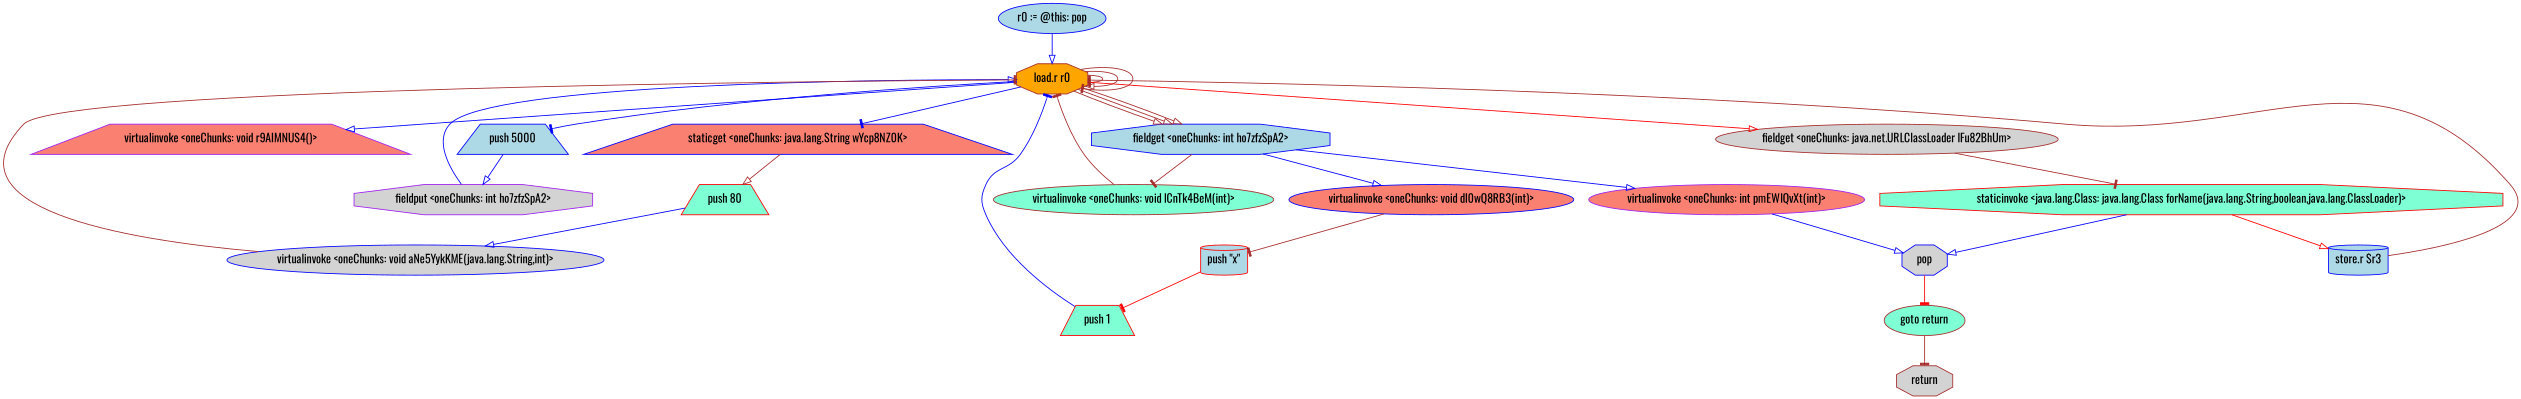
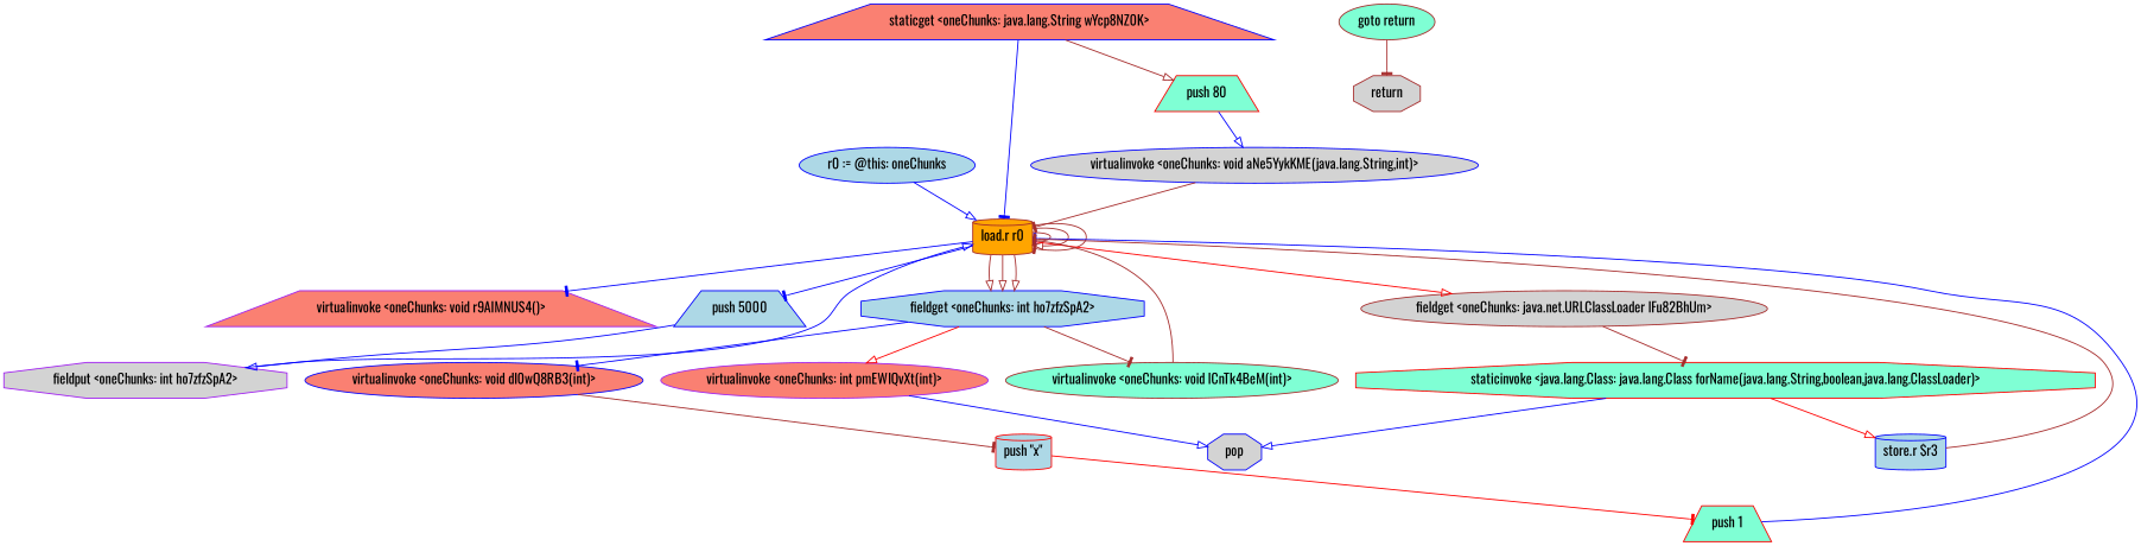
  digraph {
    fontname=Oswald
    node [color=blue fillcolor=lightblue fontname=Oswald shape=ellipse style=filled]
    edge [arrowhead=tee color=brown fontname=Oswald]
-   "load.r r0" [color=brown fillcolor=orange shape=octagon]
-   "r0 := @this: oneChunks" [label="r0 := @this: pop"]
+   "load.r r0" [color=brown fillcolor=orange shape=cylinder]
+   "r0 := @this: oneChunks"
    "staticget <oneChunks: java.lang.String wYcp8NZ0K>" [fillcolor=salmon shape=trapezium]
    "virtualinvoke <oneChunks: void r9AIMNUS4()>" [color=purple fillcolor=salmon shape=trapezium]
    "push 5000" [shape=trapezium]
    "fieldget <oneChunks: int ho7zfzSpA2>" [shape=octagon]
    "fieldget <oneChunks: java.net.URLClassLoader lFu82BhUm>" [color=brown fillcolor=lightgrey]
    "push 80" [color=red fillcolor=aquamarine shape=trapezium]
    "fieldput <oneChunks: int ho7zfzSpA2>" [color=purple fillcolor=lightgrey shape=octagon]
    "virtualinvoke <oneChunks: void lCnTk4BeM(int)>" [color=brown fillcolor=aquamarine]
    "virtualinvoke <oneChunks: void dl0wQ8RB3(int)>" [fillcolor=salmon]
    "virtualinvoke <oneChunks: int pmEWlQvXt(int)>" [color=purple fillcolor=salmon]
    "staticinvoke <java.lang.Class: java.lang.Class forName(java.lang.String,boolean,java.lang.ClassLoader)>" [color=red fillcolor=aquamarine shape=octagon]
    "virtualinvoke <oneChunks: void aNe5YykKME(java.lang.String,int)>" [fillcolor=lightgrey]
    "push \"x\"" [color=red shape=cylinder]
    pop [fillcolor=lightgrey shape=octagon]
    "push 1" [color=red fillcolor=aquamarine shape=trapezium]
    "store.r $r3" [shape=cylinder]
    "goto return" [color=brown fillcolor=aquamarine]
    return [color=brown fillcolor=lightgrey shape=octagon]
    "load.r r0" -> "load.r r0"
    "load.r r0" -> "load.r r0" [arrowhead=onormal]
    "load.r r0" -> "load.r r0"
-   "load.r r0" -> "staticget <oneChunks: java.lang.String wYcp8NZ0K>" [color=blue]
-   "load.r r0" -> "virtualinvoke <oneChunks: void r9AIMNUS4()>" [arrowhead=onormal color=blue]
+   "staticget <oneChunks: java.lang.String wYcp8NZ0K>" -> "load.r r0" [color=blue]
+   "load.r r0" -> "virtualinvoke <oneChunks: void r9AIMNUS4()>" [color=blue]
    "load.r r0" -> "push 5000" [color=blue]
    "load.r r0" -> "fieldget <oneChunks: int ho7zfzSpA2>" [arrowhead=onormal]
    "load.r r0" -> "fieldget <oneChunks: int ho7zfzSpA2>" [arrowhead=onormal]
    "load.r r0" -> "fieldget <oneChunks: int ho7zfzSpA2>" [arrowhead=onormal]
    "load.r r0" -> "fieldget <oneChunks: java.net.URLClassLoader lFu82BhUm>" [arrowhead=onormal color=red]
    "r0 := @this: oneChunks" -> "load.r r0" [arrowhead=onormal color=blue]
    "staticget <oneChunks: java.lang.String wYcp8NZ0K>" -> "push 80" [arrowhead=onormal]
    "push 5000" -> "fieldput <oneChunks: int ho7zfzSpA2>" [arrowhead=onormal color=blue]
    "fieldget <oneChunks: int ho7zfzSpA2>" -> "virtualinvoke <oneChunks: void lCnTk4BeM(int)>"
-   "fieldget <oneChunks: int ho7zfzSpA2>" -> "virtualinvoke <oneChunks: void dl0wQ8RB3(int)>" [arrowhead=onormal color=blue]
-   "fieldget <oneChunks: int ho7zfzSpA2>" -> "virtualinvoke <oneChunks: int pmEWlQvXt(int)>" [arrowhead=onormal color=blue]
+   "fieldget <oneChunks: int ho7zfzSpA2>" -> "virtualinvoke <oneChunks: void dl0wQ8RB3(int)>" [color=blue]
+   "fieldget <oneChunks: int ho7zfzSpA2>" -> "virtualinvoke <oneChunks: int pmEWlQvXt(int)>" [arrowhead=onormal color=red]
    "fieldget <oneChunks: java.net.URLClassLoader lFu82BhUm>" -> "staticinvoke <java.lang.Class: java.lang.Class forName(java.lang.String,boolean,java.lang.ClassLoader)>"
    "push 80" -> "virtualinvoke <oneChunks: void aNe5YykKME(java.lang.String,int)>" [arrowhead=onormal color=blue]
    "fieldput <oneChunks: int ho7zfzSpA2>" -> "load.r r0" [arrowhead=onormal color=blue]
    "virtualinvoke <oneChunks: void lCnTk4BeM(int)>" -> "load.r r0"
    "virtualinvoke <oneChunks: void dl0wQ8RB3(int)>" -> "push \"x\""
    "virtualinvoke <oneChunks: int pmEWlQvXt(int)>" -> pop [arrowhead=onormal color=blue]
    "staticinvoke <java.lang.Class: java.lang.Class forName(java.lang.String,boolean,java.lang.ClassLoader)>" -> pop [arrowhead=onormal color=blue]
    "staticinvoke <java.lang.Class: java.lang.Class forName(java.lang.String,boolean,java.lang.ClassLoader)>" -> "store.r $r3" [arrowhead=onormal color=red]
    "virtualinvoke <oneChunks: void aNe5YykKME(java.lang.String,int)>" -> "load.r r0"
    "push \"x\"" -> "push 1" [color=red]
-   pop -> "goto return" [color=red]
    "push 1" -> "load.r r0" [color=blue]
    "store.r $r3" -> "load.r r0"
    "goto return" -> return
  }
